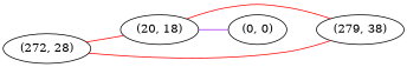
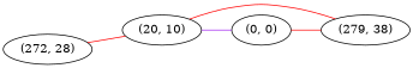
  graph {
    rankdir=LR
    edge [color=red weight=1]
    "(272, 28)"
-   "(20, 10)" [label="(20, 18)"]
+   "(20, 10)"
    n3 [label="(279, 38)"]
    "(0, 0)"
    "(272, 28)" -- "(20, 10)"
-   "(272, 28)" -- n3
+   "(0, 0)" -- n3
    "(20, 10)" -- n3
    "(20, 10)" -- "(0, 0)" [color=purple weight=4]
  }
